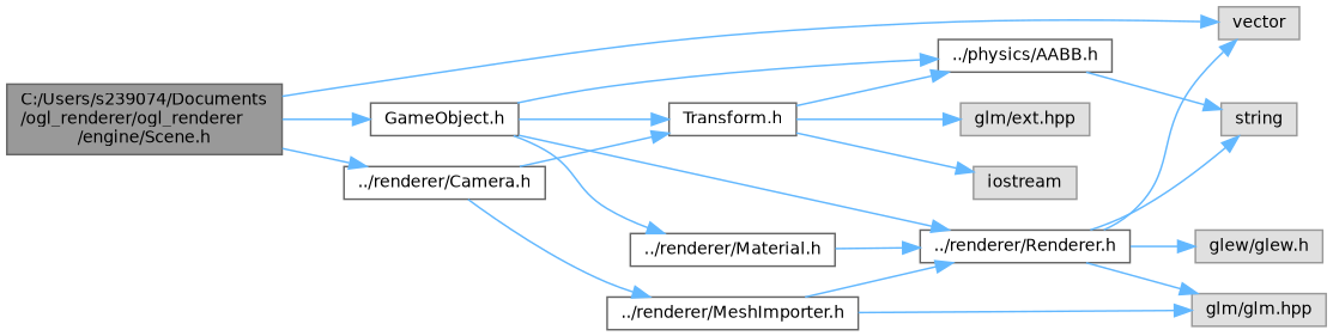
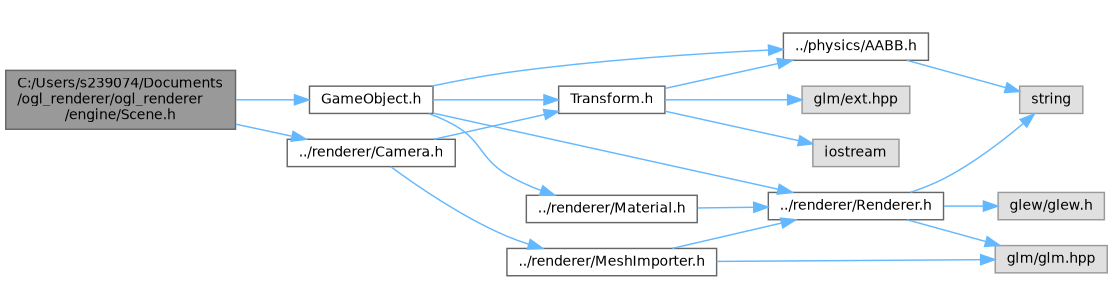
  digraph {
    rankdir=LR
    node [color=grey40 fillcolor=white fontname=Helvetica fontsize=10 shape=box style=filled]
    edge [color=steelblue1 fontname=Helvetica fontsize=10 labelfontname=Helvetica labelfontsize=10 style=solid]
    n1 [color=gray40 fillcolor=grey60 fontcolor=black height=0.2 label="C:/Users/s239074/Documents\l/ogl_renderer/ogl_renderer\l/engine/Scene.h" width=0.4]
-   n2 [color=grey60 fillcolor="#E0E0E0" height=0.2 label=vector width=0.4]
    n3 [height=0.2 label="GameObject.h" width=0.4]
    n4 [height=0.2 label="../renderer/Camera.h" width=0.4]
    n5 [height=0.2 label="Transform.h" width=0.4]
    n6 [height=0.2 label="../physics/AABB.h" width=0.4]
    n7 [height=0.2 label="../renderer/Renderer.h" width=0.4]
    n8 [height=0.2 label="../renderer/Material.h" width=0.4]
    n9 [height=0.2 label="../renderer/MeshImporter.h" width=0.4]
    n10 [color=grey60 fillcolor="#E0E0E0" height=0.2 label="glm/ext.hpp" width=0.4]
    n11 [color=grey60 fillcolor="#E0E0E0" height=0.2 label=iostream width=0.4]
    n12 [color=grey60 fillcolor="#E0E0E0" height=0.2 label=string width=0.4]
    n13 [color=grey60 fillcolor="#E0E0E0" height=0.2 label="glew/glew.h" width=0.4]
    n14 [color=grey60 fillcolor="#E0E0E0" height=0.2 label="glm/glm.hpp" width=0.4]
-   n1 -> n2
    n1 -> n3
    n1 -> n4
    n3 -> n5
    n3 -> n6
    n3 -> n7
    n3 -> n8
    n4 -> n5
    n4 -> n9
    n5 -> n6
    n5 -> n10
    n5 -> n11
    n6 -> n12
-   n7 -> n2
    n7 -> n12
    n7 -> n13
    n7 -> n14
    n8 -> n7
    n9 -> n7
    n9 -> n14
  }
